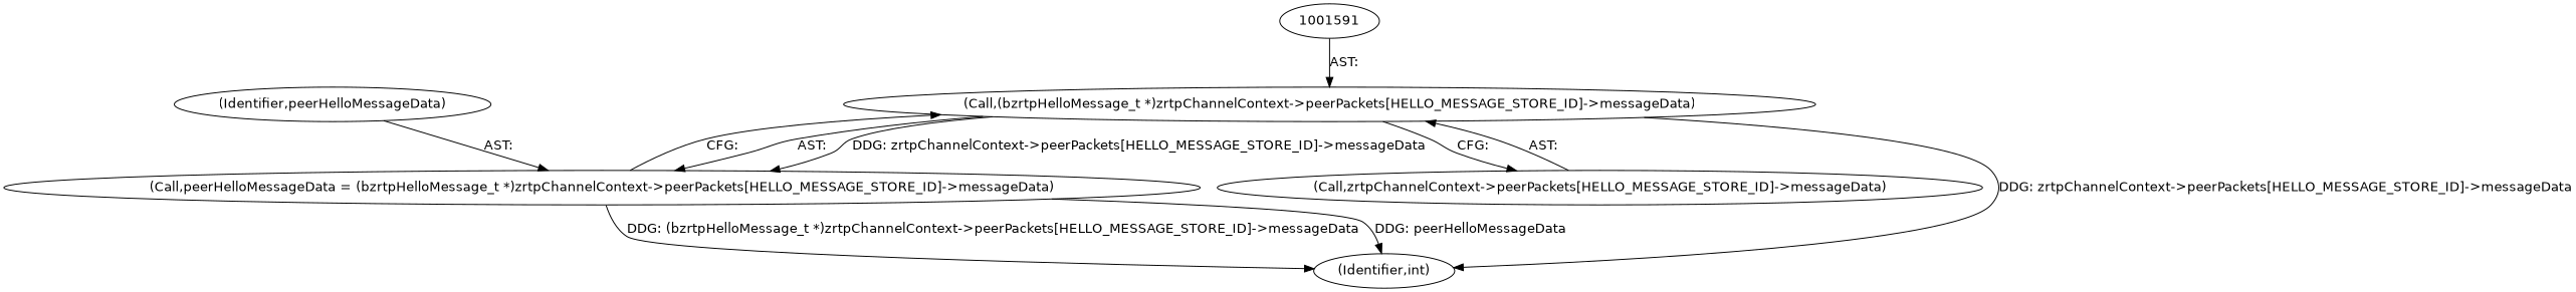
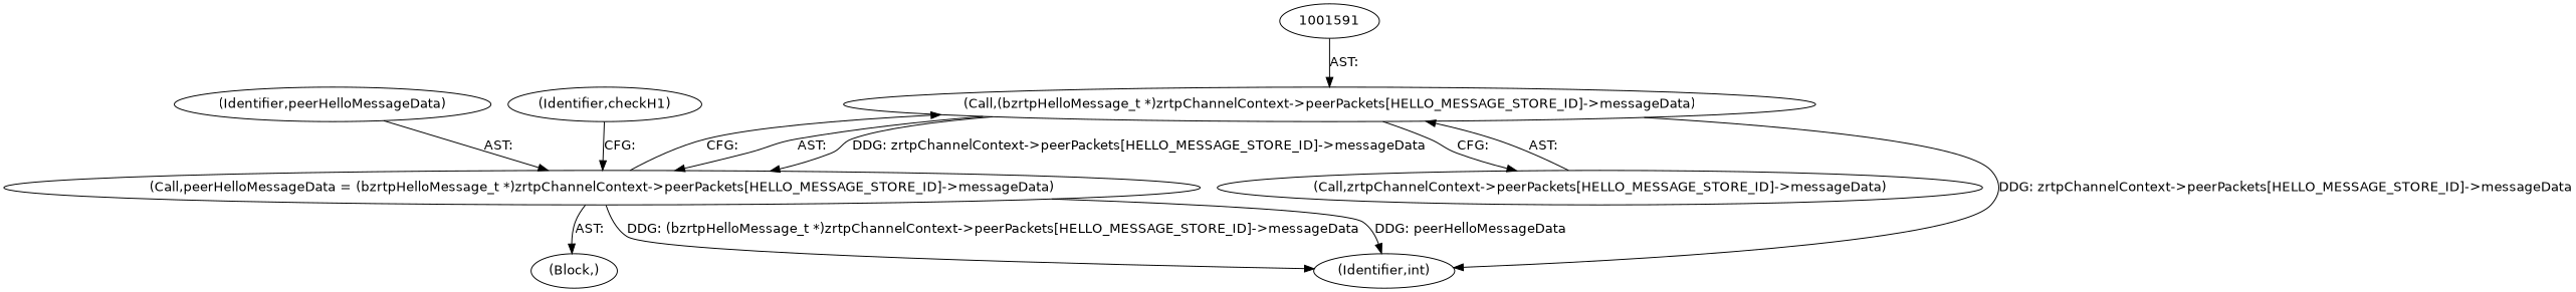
  digraph {
    fontname="DejaVu Sans"
    node [fontname="DejaVu Sans"]
    edge [fontname="DejaVu Sans"]
    n1 [label="(Call,(bzrtpHelloMessage_t *)zrtpChannelContext->peerPackets[HELLO_MESSAGE_STORE_ID]->messageData)"]
    n2 [label="(Call,peerHelloMessageData = (bzrtpHelloMessage_t *)zrtpChannelContext->peerPackets[HELLO_MESSAGE_STORE_ID]->messageData)"]
    n3 [label="(Call,zrtpChannelContext->peerPackets[HELLO_MESSAGE_STORE_ID]->messageData)"]
    n4 [label="(Identifier,int)"]
+   n5 [label="(Block,)"]
    n6 [label="(Identifier,peerHelloMessageData)"]
+   n7 [label="(Identifier,checkH1)"]
    1001591
    n1 -> n2 [label="AST: "]
    n1 -> n2 [label="DDG: zrtpChannelContext->peerPackets[HELLO_MESSAGE_STORE_ID]->messageData"]
    n1 -> n3 [label="CFG: "]
    n1 -> n4 [label="DDG: zrtpChannelContext->peerPackets[HELLO_MESSAGE_STORE_ID]->messageData"]
    n2 -> n1 [label="CFG: "]
    n2 -> n4 [label="DDG: peerHelloMessageData"]
    n2 -> n4 [label="DDG: (bzrtpHelloMessage_t *)zrtpChannelContext->peerPackets[HELLO_MESSAGE_STORE_ID]->messageData"]
+   n2 -> n5 [label="AST: "]
    n3 -> n1 [label="AST: "]
    n6 -> n2 [label="AST: "]
+   n7 -> n2 [label="CFG: "]
    1001591 -> n1 [label="AST: "]
  }
